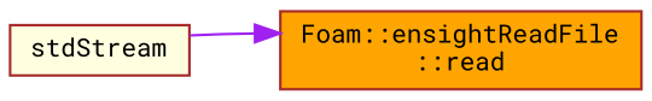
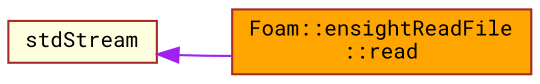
  digraph {
    rankdir=LR
    fontname="Roboto Mono"
    node [color=brown fontname="Roboto Mono" fontsize=10 shape=record style=filled]
    n1 [fillcolor=lightyellow fontcolor=black height=0.2 label=stdStream width=0.4]
    n2 [height=0.2 label="Foam::ensightReadFile\l::read" width=0.4 fillcolor=orange]
-   n2 -> n1 [color=purple dir=back fontname="Roboto Mono" fontsize=10 labelfontname=Helvetica labelfontsize=10 style=solid]
+   n1 -> n2 [color=purple dir=back fontname="Roboto Mono" fontsize=10 labelfontname=Helvetica labelfontsize=10 style=solid]
  }
